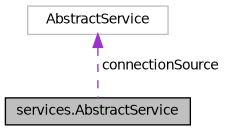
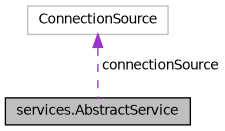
  digraph {
    node [fontname=Helvetica fontsize=10 shape=record style=filled]
    n1 [color=black fillcolor=grey75 fontcolor=black height=0.2 label="services.AbstractService" width=0.4]
-   n2 [color=grey75 fillcolor=white height=0.2 label=AbstractService width=0.4]
+   n2 [color=grey75 fillcolor=white height=0.2 label=ConnectionSource width=0.4]
    n2 -> n1 [color=darkorchid3 dir=back fontname=Helvetica fontsize=10 label=" connectionSource" labelfontname=Helvetica labelfontsize=10 style=dashed]
  }
